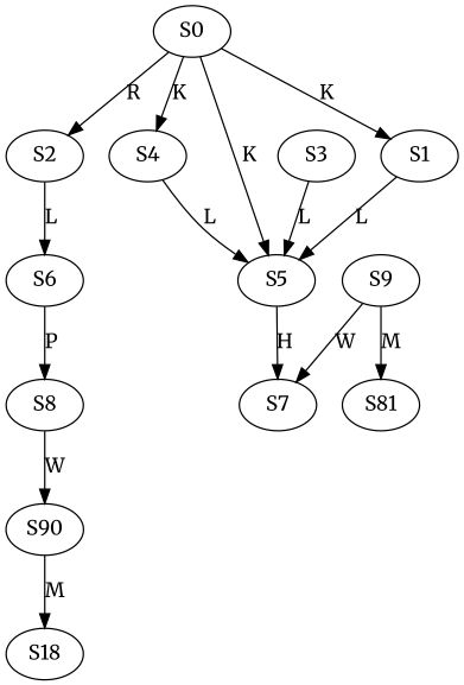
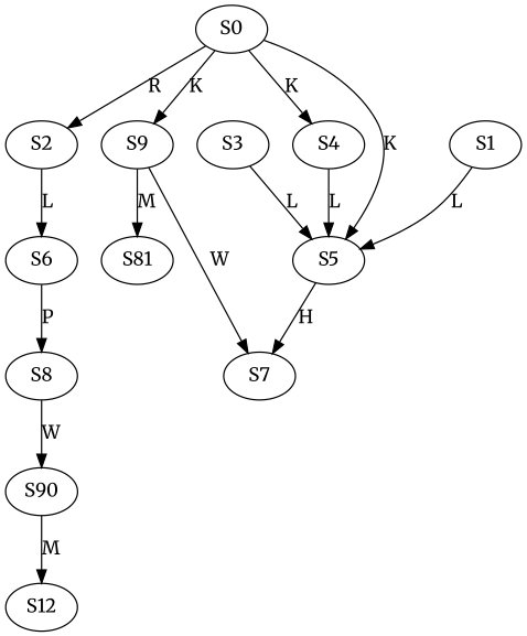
  strict digraph {
    fontname=Merriweather
    node [fontname=Merriweather]
    edge [fontname=Merriweather]
    S0
    S1
    S2
    S4
    S5
    S6
    S3
    S7
    S8
    n10 [label=S90]
    S9
    n12 [label=S81]
-   S12 [label=S18]
-   S0 -> S1 [label=K]
+   S12
+   S0 -> S9 [label=K]
    S0 -> S2 [label=R]
    S0 -> S4 [label=K]
    S0 -> S5 [label=K]
    S1 -> S5 [label=L]
    S2 -> S6 [label=L]
    S4 -> S5 [label=L]
    S5 -> S7 [label=H]
    S6 -> S8 [label=P]
    S3 -> S5 [label=L]
    S8 -> n10 [label=W]
    n10 -> S12 [label=M]
    S9 -> S7 [label=W]
    S9 -> n12 [label=M]
  }
